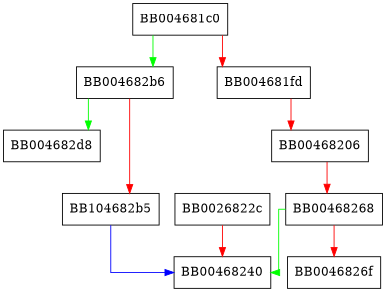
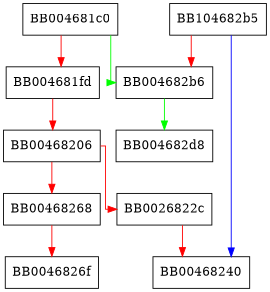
  digraph {
    splines=ortho
    node [shape=box]
    edge [color=red]
    n1 [label=BB004682b6]
    BB004681c0
    BB004681fd
    BB004682d8
    n5 [label=BB104682b5]
    BB00468206
    BB00468240
    BB00468268
    n9 [label=BB0026822c]
    BB0046826f
    n1 -> BB004682d8 [color=green]
-   n1 -> n5
+   n5 -> n1
    BB004681c0 -> n1 [color=green]
    BB004681c0 -> BB004681fd
    BB004681fd -> BB00468206
    n5 -> BB00468240 [color=blue]
    BB00468206 -> BB00468268
-   BB00468268 -> BB00468240 [color=green]
+   BB00468206 -> n9
    BB00468268 -> BB0046826f
    n9 -> BB00468240
  }
